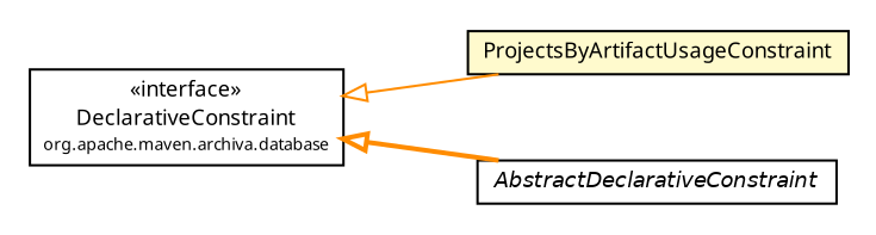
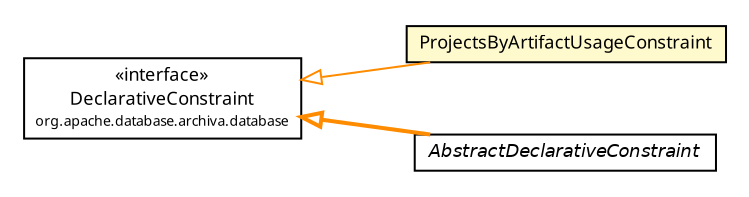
  digraph {
    fontname="Noto Sans"
    rankdir=LR
    node [fontcolor=black fontname="Noto Sans" fontsize=9.0 shape=plaintext]
    edge [arrowtail=empty color=darkorange dir=back fontname="Noto Sans" fontsize=10 headport=p labelfontname=Helvetica labelfontsize=10 tailport=p]
-   n1 [label=<<table border="0" cellborder="1" cellspacing="0" cellpadding="2" port="p" href="../DeclarativeConstraint.html"> 		<tr><td><table border="0" cellspacing="0" cellpadding="1"> 			<tr><td> &laquo;interface&raquo; </td></tr> 			<tr><td> DeclarativeConstraint </td></tr> 			<tr><td><font point-size="7.0"> org.apache.maven.archiva.database </font></td></tr> 		</table></td></tr> 		</table>>]
+   n1 [label=<<table border="0" cellborder="1" cellspacing="0" cellpadding="2" port="p" href="../DeclarativeConstraint.html"> 		<tr><td><table border="0" cellspacing="0" cellpadding="1"> 			<tr><td> &laquo;interface&raquo; </td></tr> 			<tr><td> DeclarativeConstraint </td></tr> 			<tr><td><font point-size="7.0"> org.apache.database.archiva.database </font></td></tr> 		</table></td></tr> 		</table>>]
    n2 [label=<<table border="0" cellborder="1" cellspacing="0" cellpadding="2" port="p" bgcolor="lemonChiffon" href="./ProjectsByArtifactUsageConstraint.html"> 		<tr><td><table border="0" cellspacing="0" cellpadding="1"> 			<tr><td> ProjectsByArtifactUsageConstraint </td></tr> 		</table></td></tr> 		</table>>]
    n3 [label=<<table border="0" cellborder="1" cellspacing="0" cellpadding="2" port="p" href="./AbstractDeclarativeConstraint.html"> 		<tr><td><table border="0" cellspacing="0" cellpadding="1"> 			<tr><td><font face="Helvetica-Oblique"> AbstractDeclarativeConstraint </font></td></tr> 		</table></td></tr> 		</table>>]
    n1 -> n2 [style=solid]
    n1 -> n3 [style=bold]
  }
